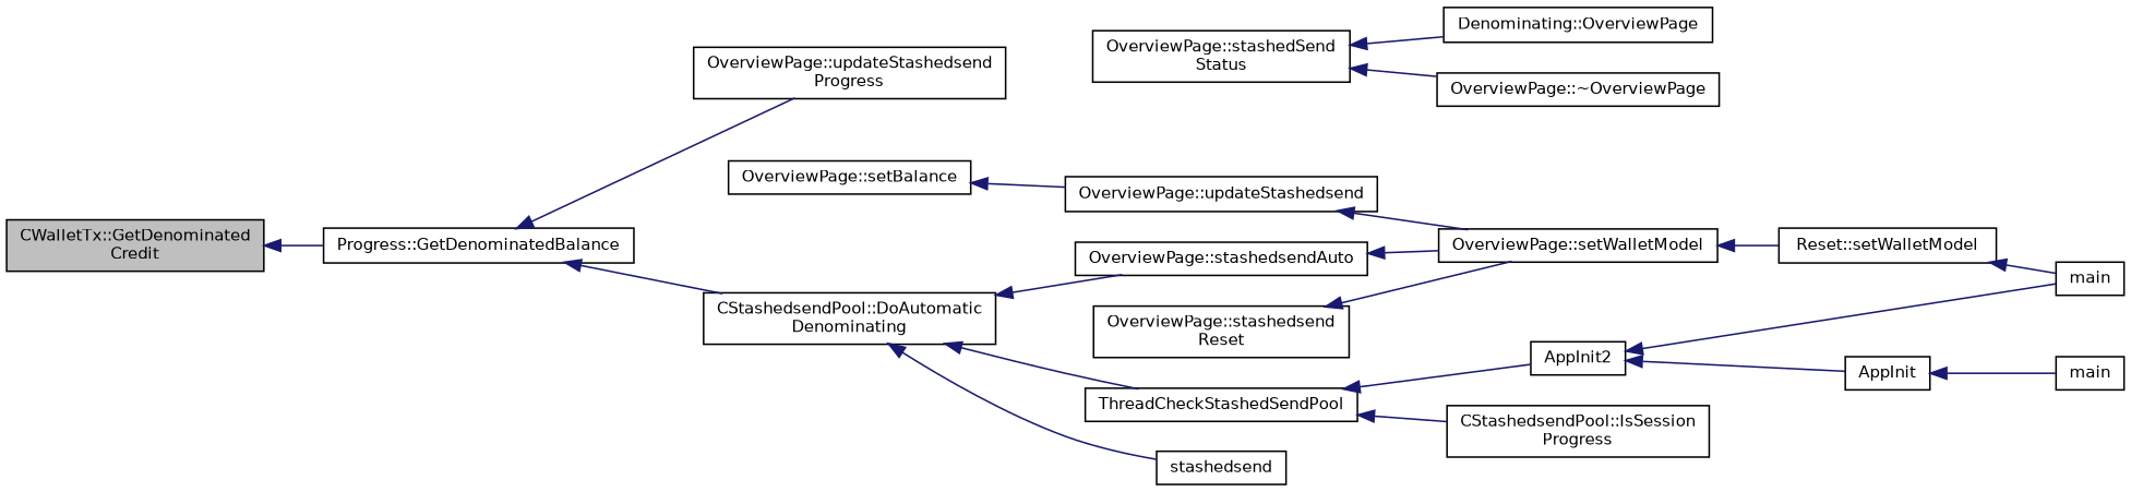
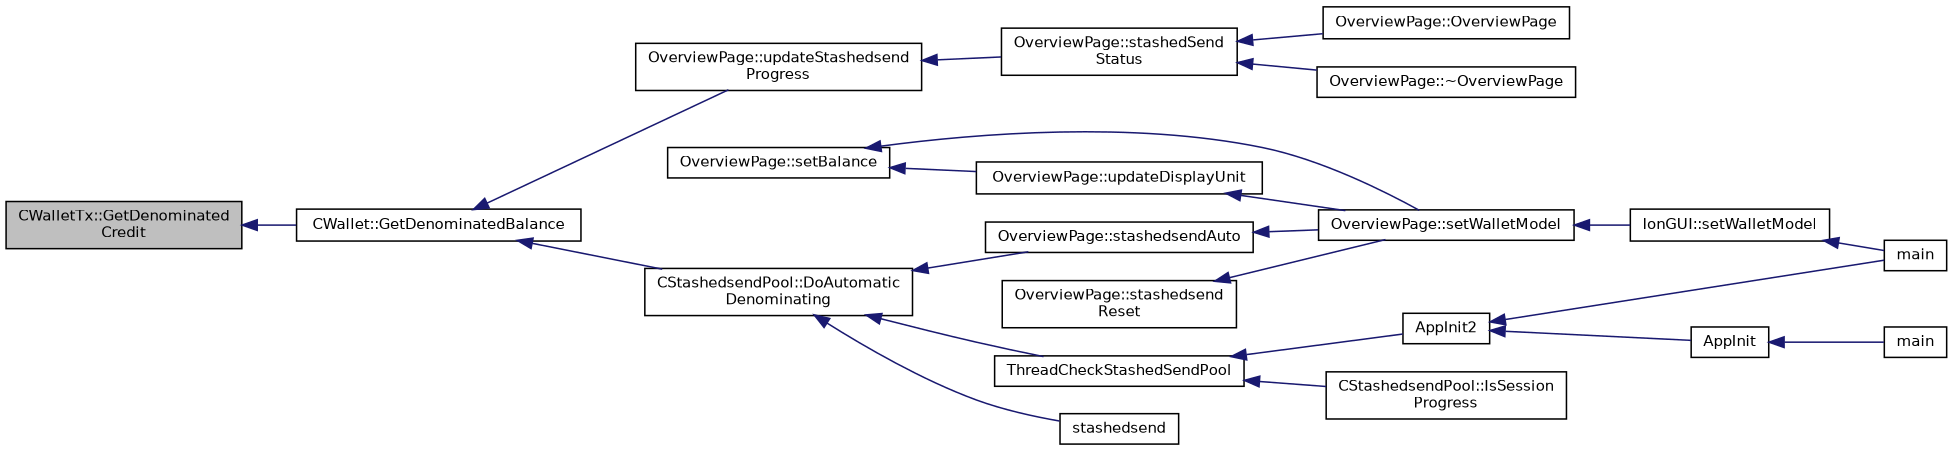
  digraph {
    rankdir=LR
    node [color=black fillcolor=white fontname=Helvetica fontsize=10 shape=record style=filled]
    edge [color=midnightblue dir=back fontname=Helvetica fontsize=10 labelfontname=Helvetica labelfontsize=10 style=solid]
    n1 [fillcolor=grey75 fontcolor=black height=0.2 label="CWalletTx::GetDenominated\lCredit" width=0.4]
-   n2 [height=0.2 label="Progress::GetDenominatedBalance" width=0.4]
+   n2 [height=0.2 label="CWallet::GetDenominatedBalance" width=0.4]
    n3 [height=0.2 label="OverviewPage::updateStashedsend\lProgress" width=0.4]
    n4 [height=0.2 label="CStashedsendPool::DoAutomatic\lDenominating" width=0.4]
    n5 [height=0.2 label="OverviewPage::stashedSend\lStatus" width=0.4]
    n6 [height=0.2 label="OverviewPage::stashedsendAuto" width=0.4]
    n7 [height=0.2 label=stashedsend width=0.4]
    n8 [height=0.2 label=ThreadCheckStashedSendPool width=0.4]
    n9 [height=0.2 label="OverviewPage::setBalance" width=0.4]
    n10 [height=0.2 label="OverviewPage::setWalletModel" width=0.4]
-   n11 [height=0.2 label="OverviewPage::updateStashedsend" width=0.4]
-   n12 [height=0.2 label="Denominating::OverviewPage" width=0.4]
+   n11 [height=0.2 label="OverviewPage::updateDisplayUnit" width=0.4]
+   n12 [height=0.2 label="OverviewPage::OverviewPage" width=0.4]
    n13 [height=0.2 label="OverviewPage::~OverviewPage" width=0.4]
-   n14 [height=0.2 label="Reset::setWalletModel" width=0.4]
+   n14 [height=0.2 label="IonGUI::setWalletModel" width=0.4]
    n15 [height=0.2 label=main width=0.4]
    n16 [height=0.2 label="OverviewPage::stashedsend\lReset" width=0.4]
    n17 [height=0.2 label=AppInit2 width=0.4]
    n18 [height=0.2 label="CStashedsendPool::IsSession\lProgress" width=0.4]
    n19 [height=0.2 label=AppInit width=0.4]
    n20 [height=0.2 label=main width=0.4]
    n1 -> n2
    n2 -> n3
    n2 -> n4
+   n3 -> n5
    n4 -> n6
    n4 -> n7
    n4 -> n8
    n5 -> n12
    n5 -> n13
    n6 -> n10
    n8 -> n17
    n8 -> n18
+   n9 -> n10
    n9 -> n11
    n10 -> n14
    n11 -> n10
    n14 -> n15
    n16 -> n10
    n17 -> n15
    n17 -> n19
    n19 -> n20
  }
